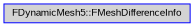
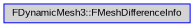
  digraph {
    rankdir=TB
    fontname="Liberation Sans"
-   n1 [color=blue fillcolor=lightgrey fontname="Liberation Sans" fontsize=10 height=0.2 label="FDynamicMesh5::FMeshDifferenceInfo" shape=box style=filled width=0.4]
+   n1 [color=blue fillcolor=lightgrey fontname="Liberation Sans" fontsize=10 height=0.2 label="FDynamicMesh3::FMeshDifferenceInfo" shape=box style=filled width=0.4]
  }
